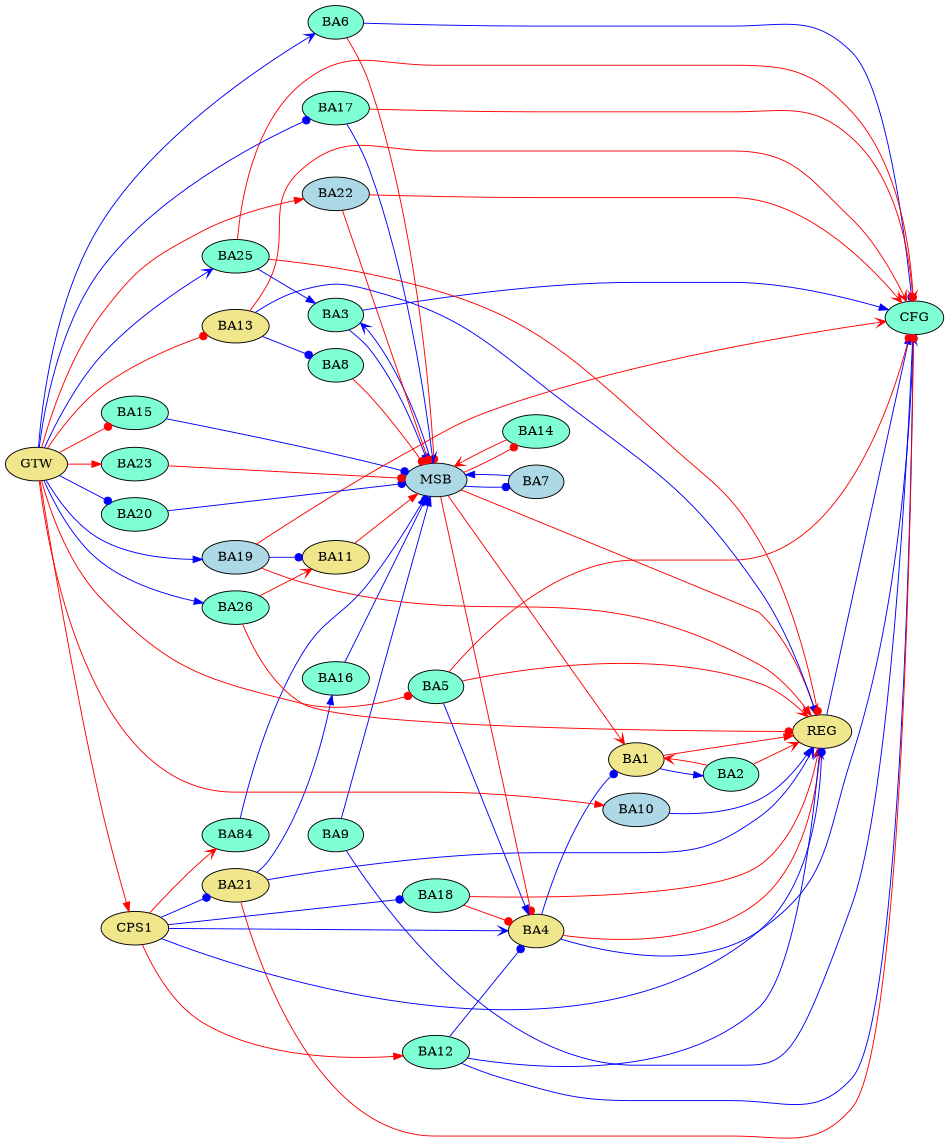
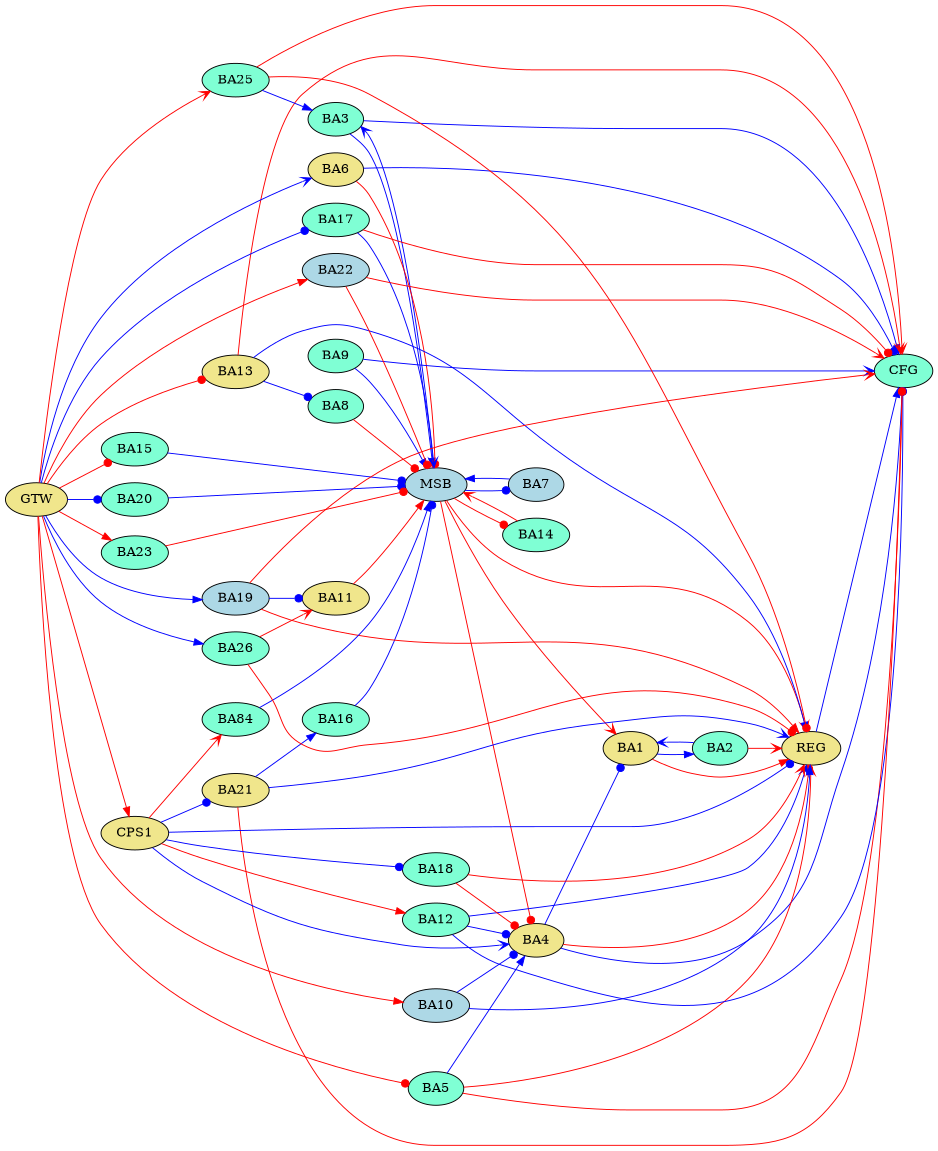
  strict digraph {
    rankdir=LR
    node [fillcolor=aquamarine style=filled]
    edge [arrowhead=dot color=blue]
    n1 [fillcolor=khaki label=BA1]
    n2 [label=BA2]
    n3 [fillcolor=khaki label=REG]
    n4 [label=CFG]
    n5 [label=BA3]
    n6 [fillcolor=lightblue label=MSB]
    n7 [fillcolor=khaki label=BA4]
    n8 [fillcolor=lightblue label=BA7]
    n9 [label=BA14]
    n10 [label=BA5]
-   n11 [label=BA6]
+   n11 [fillcolor=khaki label=BA6]
    n12 [label=BA8]
    n13 [label=BA9]
    n14 [fillcolor=lightblue label=BA10]
    n15 [fillcolor=khaki label=BA11]
    n16 [label=BA12]
    n17 [fillcolor=khaki label=BA13]
    n18 [label=BA15]
    n19 [label=BA16]
    n20 [label=BA17]
    n21 [label=BA18]
    n22 [fillcolor=lightblue label=BA19]
    n23 [label=BA20]
    n24 [fillcolor=khaki label=BA21]
    n25 [fillcolor=lightblue label=BA22]
    n26 [label=BA23]
    n27 [label=BA84]
    n28 [label=BA25]
    n29 [label=BA26]
    n30 [fillcolor=khaki label=CPS1]
    n31 [fillcolor=khaki label=GTW]
    n1 -> n2 [arrowhead=normal]
    n1 -> n3 [arrowhead=normal color=red]
-   n2 -> n1 [arrowhead=vee color=red]
+   n2 -> n1 [arrowhead=vee]
    n2 -> n3 [arrowhead=vee color=red]
    n3 -> n4 [arrowhead=normal]
    n5 -> n4 [arrowhead=normal]
    n5 -> n6 [arrowhead=normal]
    n6 -> n1 [arrowhead=vee color=red]
    n6 -> n3 [arrowhead=vee color=red]
    n6 -> n5 [arrowhead=vee]
    n6 -> n7 [color=red]
    n6 -> n8
    n6 -> n9 [color=red]
    n7 -> n1
    n7 -> n3 [color=red]
    n7 -> n4
    n8 -> n6 [arrowhead=normal]
    n9 -> n6 [arrowhead=vee color=red]
    n10 -> n3 [arrowhead=vee color=red]
    n10 -> n4 [color=red]
    n10 -> n7 [arrowhead=normal]
    n11 -> n4
    n11 -> n6 [color=red]
    n12 -> n6 [color=red]
    n13 -> n4 [arrowhead=vee]
    n13 -> n6 [arrowhead=normal]
    n14 -> n3 [arrowhead=normal]
+   n14 -> n7
    n15 -> n6 [arrowhead=normal color=red]
    n16 -> n3 [arrowhead=vee]
    n16 -> n4
    n16 -> n7
    n17 -> n3 [arrowhead=normal]
    n17 -> n4 [arrowhead=vee color=red]
    n17 -> n12
    n18 -> n6
    n19 -> n6
    n20 -> n4 [color=red]
    n20 -> n6 [arrowhead=vee]
    n21 -> n3 [arrowhead=vee color=red]
    n21 -> n7 [color=red]
    n22 -> n3 [arrowhead=normal color=red]
    n22 -> n4 [arrowhead=vee color=red]
    n22 -> n15
    n23 -> n6
    n24 -> n3 [arrowhead=vee]
    n24 -> n4 [color=red]
    n24 -> n19 [arrowhead=normal]
    n25 -> n4 [arrowhead=vee color=red]
    n25 -> n6 [color=red]
    n26 -> n6 [color=red]
    n27 -> n6 [arrowhead=normal]
    n28 -> n3 [color=red]
    n28 -> n4 [arrowhead=vee color=red]
    n28 -> n5 [arrowhead=normal]
    n29 -> n3 [color=red]
    n29 -> n15 [arrowhead=vee color=red]
    n30 -> n3
    n30 -> n7 [arrowhead=vee]
    n30 -> n16 [arrowhead=normal color=red]
    n30 -> n21
    n30 -> n24
    n30 -> n27 [arrowhead=vee color=red]
    n31 -> n10 [color=red]
    n31 -> n11 [arrowhead=vee]
    n31 -> n14 [arrowhead=normal color=red]
    n31 -> n17 [color=red]
    n31 -> n18 [color=red]
    n31 -> n20
    n31 -> n22 [arrowhead=normal]
    n31 -> n23
    n31 -> n25 [arrowhead=normal color=red]
    n31 -> n26 [arrowhead=normal color=red]
-   n31 -> n28 [arrowhead=vee]
+   n31 -> n28 [arrowhead=vee color=red]
    n31 -> n29 [arrowhead=normal]
    n31 -> n30 [arrowhead=normal color=red]
  }
